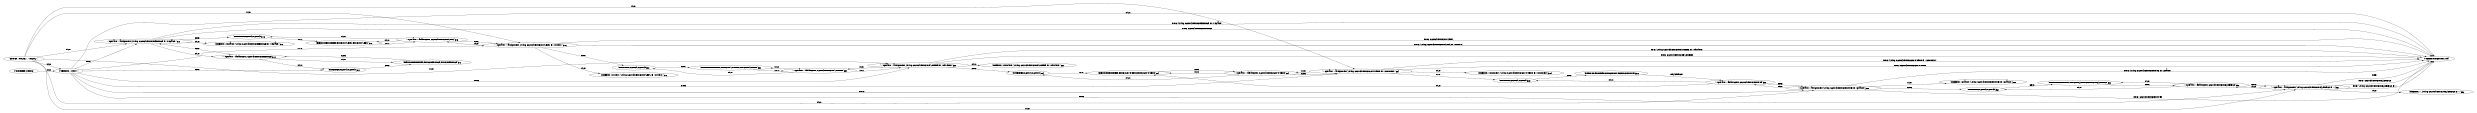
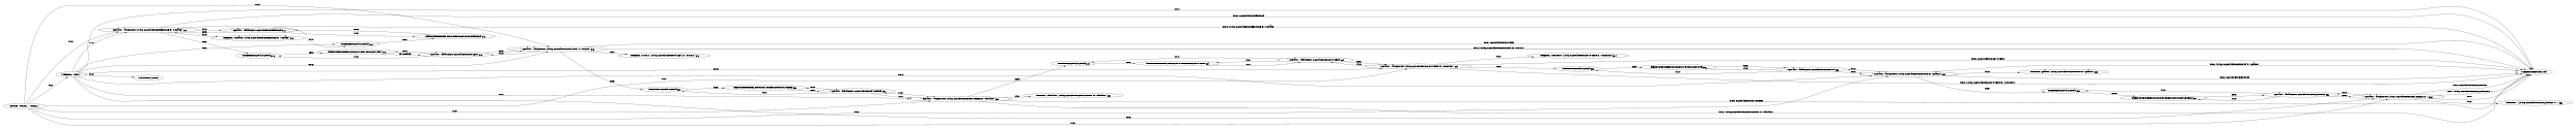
  digraph {
    rankdir=LR
    n1 [label=<(METHOD,&lt;clinit&gt;)>]
    n2 [label=<(&lt;operator&gt;.assignment,String CCLock.FLAG_REPLACE = &quot;-replace&quot;)<SUB>372</SUB>>]
    n3 [label=<(TYPE_REF,CCLock,CCLock)<SUB>372</SUB>>]
    n4 [label=<(&lt;operator&gt;.assignment,String CCLock.FLAG_NUSERS = &quot;-nusers&quot;)<SUB>376</SUB>>]
    n5 [label=<(&lt;operator&gt;.assignment,String CCLock.FLAG_OBSOLETE = &quot;-obsolete&quot;)<SUB>380</SUB>>]
    n6 [label=<(&lt;operator&gt;.assignment,String CCLock.FLAG_COMMENT = &quot;-comment&quot;)<SUB>384</SUB>>]
    n7 [label=<(&lt;operator&gt;.assignment,String CCLock.FLAG_PNAME = &quot;-pname&quot;)<SUB>388</SUB>>]
    n8 [label=<(&lt;operator&gt;.assignment,String CCLock.FLAG_OBJSELECT = &quot;&quot;)<SUB>392</SUB>>]
    n9 [label=<(MODIFIER,STATIC)>]
    n10 [label=<(METHOD_RETURN,void)>]
    n11 [label=<(BLOCK,&lt;empty&gt;,&lt;empty&gt;)>]
    n12 [label=<(&lt;operator&gt;.fieldAccess,CCLock.FLAG_REPLACE)<SUB>372</SUB>>]
    n13 [label=<(LITERAL,&quot;-replace&quot;,String CCLock.FLAG_REPLACE = &quot;-replace&quot;)<SUB>372</SUB>>]
    n14 [label=<(TYPE_REF,CCLock,CCLock)<SUB>376</SUB>>]
    n15 [label=<(FIELD_IDENTIFIER,FLAG_REPLACE,FLAG_REPLACE)<SUB>372</SUB>>]
    n16 [label=<(&lt;operator&gt;.fieldAccess,CCLock.FLAG_NUSERS)<SUB>376</SUB>>]
    n17 [label=<(LITERAL,&quot;-nusers&quot;,String CCLock.FLAG_NUSERS = &quot;-nusers&quot;)<SUB>376</SUB>>]
    n18 [label=<(TYPE_REF,CCLock,CCLock)<SUB>380</SUB>>]
    n19 [label=<(&lt;operator&gt;.fieldAccess,CCLock.FLAG_OBSOLETE)<SUB>380</SUB>>]
    n20 [label=<(LITERAL,&quot;-obsolete&quot;,String CCLock.FLAG_OBSOLETE = &quot;-obsolete&quot;)<SUB>380</SUB>>]
    n21 [label=<(TYPE_REF,CCLock,CCLock)<SUB>384</SUB>>]
    n22 [label=<(&lt;operator&gt;.fieldAccess,CCLock.FLAG_COMMENT)<SUB>384</SUB>>]
    n23 [label=<(LITERAL,&quot;-comment&quot;,String CCLock.FLAG_COMMENT = &quot;-comment&quot;)<SUB>384</SUB>>]
    n24 [label=<(TYPE_REF,CCLock,CCLock)<SUB>388</SUB>>]
    n25 [label=<(&lt;operator&gt;.fieldAccess,CCLock.FLAG_PNAME)<SUB>388</SUB>>]
    n26 [label=<(LITERAL,&quot;-pname&quot;,String CCLock.FLAG_PNAME = &quot;-pname&quot;)<SUB>388</SUB>>]
    n27 [label=<(TYPE_REF,CCLock,CCLock)<SUB>392</SUB>>]
    n28 [label=<(&lt;operator&gt;.fieldAccess,CCLock.FLAG_OBJSELECT)<SUB>392</SUB>>]
    n29 [label=<(LITERAL,&quot;&quot;,String CCLock.FLAG_OBJSELECT = &quot;&quot;)<SUB>392</SUB>>]
-   n30 [label=<(FIELD_IDENTIFIER,FLAG_NUSERS,FLAG_NUSERS)<SUB>376</SUB>>]
+   n30 [label=<(FIELD_IDENTIFIER,FLAG_NUSERS,FLAG_NUSERS)<SUB>876</SUB>>]
    n31 [label=<(FIELD_IDENTIFIER,FLAG_OBSOLETE,FLAG_OBSOLETE)<SUB>380</SUB>>]
    n32 [label=<(FIELD_IDENTIFIER,FLAG_COMMENT,FLAG_COMMENT)<SUB>384</SUB>>]
    n33 [label=<(FIELD_IDENTIFIER,FLAG_PNAME,FLAG_PNAME)<SUB>388</SUB>>]
    n34 [label=<(FIELD_IDENTIFIER,FLAG_OBJSELECT,FLAG_OBJSELECT)<SUB>392</SUB>>]
    n1 -> n2 [label="DDG: "]
    n1 -> n3 [label="CFG: "]
    n1 -> n4 [label="DDG: "]
    n1 -> n5 [label="DDG: "]
    n1 -> n6 [label="DDG: "]
    n1 -> n7 [label="DDG: "]
    n1 -> n8 [label="DDG: "]
-   n9 -> n1 [label="AST: "]
+   n1 -> n9 [label="AST: "]
    n1 -> n10 [label="AST: "]
    n2 -> n10 [label="DDG: CCLock.FLAG_REPLACE"]
    n2 -> n10 [label="DDG: String CCLock.FLAG_REPLACE = &quot;-replace&quot;"]
    n2 -> n12 [label="AST: "]
    n2 -> n13 [label="AST: "]
    n2 -> n14 [label="CFG: "]
    n3 -> n15 [label="CFG: "]
    n4 -> n10 [label="DDG: CCLock.FLAG_NUSERS"]
    n4 -> n10 [label="DDG: String CCLock.FLAG_NUSERS = &quot;-nusers&quot;"]
    n4 -> n16 [label="AST: "]
    n4 -> n17 [label="AST: "]
    n4 -> n18 [label="CFG: "]
    n5 -> n10 [label="DDG: CCLock.FLAG_OBSOLETE"]
    n5 -> n10 [label="DDG: String CCLock.FLAG_OBSOLETE = &quot;-obsolete&quot;"]
    n5 -> n19 [label="AST: "]
    n5 -> n20 [label="AST: "]
    n5 -> n21 [label="CFG: "]
    n6 -> n10 [label="DDG: CCLock.FLAG_COMMENT"]
    n6 -> n10 [label="DDG: String CCLock.FLAG_COMMENT = &quot;-comment&quot;"]
    n6 -> n22 [label="AST: "]
    n6 -> n23 [label="AST: "]
    n6 -> n24 [label="CFG: "]
    n7 -> n10 [label="DDG: CCLock.FLAG_PNAME"]
    n7 -> n10 [label="DDG: String CCLock.FLAG_PNAME = &quot;-pname&quot;"]
    n7 -> n25 [label="AST: "]
    n7 -> n26 [label="AST: "]
    n7 -> n27 [label="CFG: "]
    n8 -> n10 [label="CFG: "]
    n8 -> n10 [label="DDG: CCLock.FLAG_OBJSELECT"]
    n8 -> n10 [label="DDG: String CCLock.FLAG_OBJSELECT = &quot;&quot;"]
    n8 -> n28 [label="AST: "]
    n8 -> n29 [label="AST: "]
    n11 -> n1 [label="AST: "]
    n11 -> n2 [label="AST: "]
    n11 -> n4 [label="AST: "]
    n11 -> n5 [label="AST: "]
    n11 -> n6 [label="AST: "]
    n11 -> n7 [label="AST: "]
    n11 -> n8 [label="AST: "]
    n12 -> n2 [label="CFG: "]
    n12 -> n3 [label="AST: "]
    n12 -> n15 [label="AST: "]
    n14 -> n30 [label="CFG: "]
    n15 -> n12 [label="CFG: "]
    n16 -> n4 [label="CFG: "]
    n16 -> n14 [label="AST: "]
    n16 -> n30 [label="AST: "]
    n18 -> n31 [label="CFG: "]
    n19 -> n5 [label="CFG: "]
    n19 -> n18 [label="AST: "]
    n19 -> n31 [label="AST: "]
    n21 -> n32 [label="CFG: "]
    n22 -> n6 [label="CFG: "]
    n22 -> n21 [label="AST: "]
    n22 -> n32 [label="AST: "]
    n24 -> n33 [label="CFG: "]
    n25 -> n7 [label="CFG: "]
    n25 -> n24 [label="AST: "]
-   n25 -> n32 [label="AST: "]
+   n25 -> n33 [label="AST: "]
    n27 -> n34 [label="CFG: "]
    n28 -> n8 [label="CFG: "]
    n28 -> n27 [label="AST: "]
    n28 -> n34 [label="AST: "]
-   n30 -> n16 [label="CFG: "]
+   n30 -> n16 [label="OBSOLETE: "]
    n31 -> n19 [label="CFG: "]
    n32 -> n22 [label="CFG: "]
-   n33 -> n25 [label="OBJSELECT: "]
+   n33 -> n25 [label="CFG: "]
    n34 -> n28 [label="CFG: "]
  }
